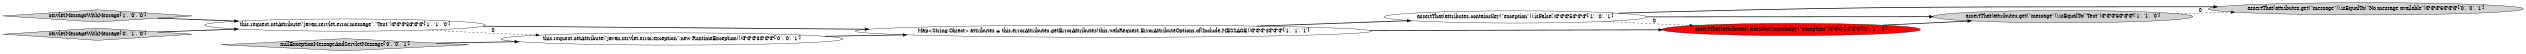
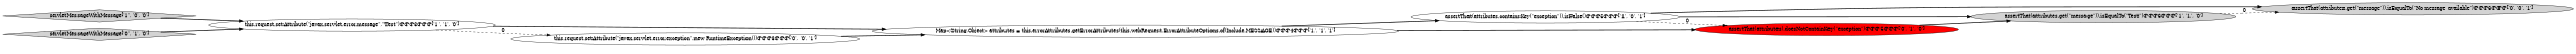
  digraph {
    rankdir=LR
    node [fillcolor=lightgray shape=ellipse style=filled]
    edge [style=bold]
    n1 [label="servletMessageWithMessage['1', '0', '0']" shape=diamond]
    n2 [fillcolor=white label="this.request.setAttribute(\"javax.servlet.error.message\",\"Test\")@@@3@@@['1', '1', '0']"]
    n3 [fillcolor=white label="this.request.setAttribute(\"javax.servlet.error.exception\",new RuntimeException())@@@3@@@['0', '0', '1']"]
    n4 [fillcolor=white label="Map<String,Object> attributes = this.errorAttributes.getErrorAttributes(this.webRequest,ErrorAttributeOptions.of(Include.MESSAGE))@@@4@@@['1', '1', '1']"]
    n5 [label="servletMessageWithMessage['0', '1', '0']" shape=diamond]
    n6 [fillcolor=red label="assertThat(attributes).doesNotContainKey(\"exception\")@@@5@@@['0', '1', '0']"]
    n7 [label="assertThat(attributes.get(\"message\")).isEqualTo(\"Test\")@@@6@@@['1', '1', '0']"]
    n8 [label="assertThat(attributes.get(\"message\")).isEqualTo(\"No message available\")@@@6@@@['0', '0', '1']"]
    n9 [fillcolor=white label="assertThat(attributes.containsKey(\"exception\")).isFalse()@@@5@@@['1', '0', '1']"]
-   n10 [label="nullExceptionMessageAndServletMessage['0', '0', '1']" shape=diamond]
    n1 -> n2
    n2 -> n3 [label=0 style=dashed]
    n2 -> n4
    n3 -> n4
    n4 -> n6
    n4 -> n9
    n5 -> n2
    n6 -> n7
    n7 -> n8 [label=0 style=dashed]
    n9 -> n6 [label=0 style=dashed]
    n9 -> n7
    n9 -> n8
-   n10 -> n3
  }
